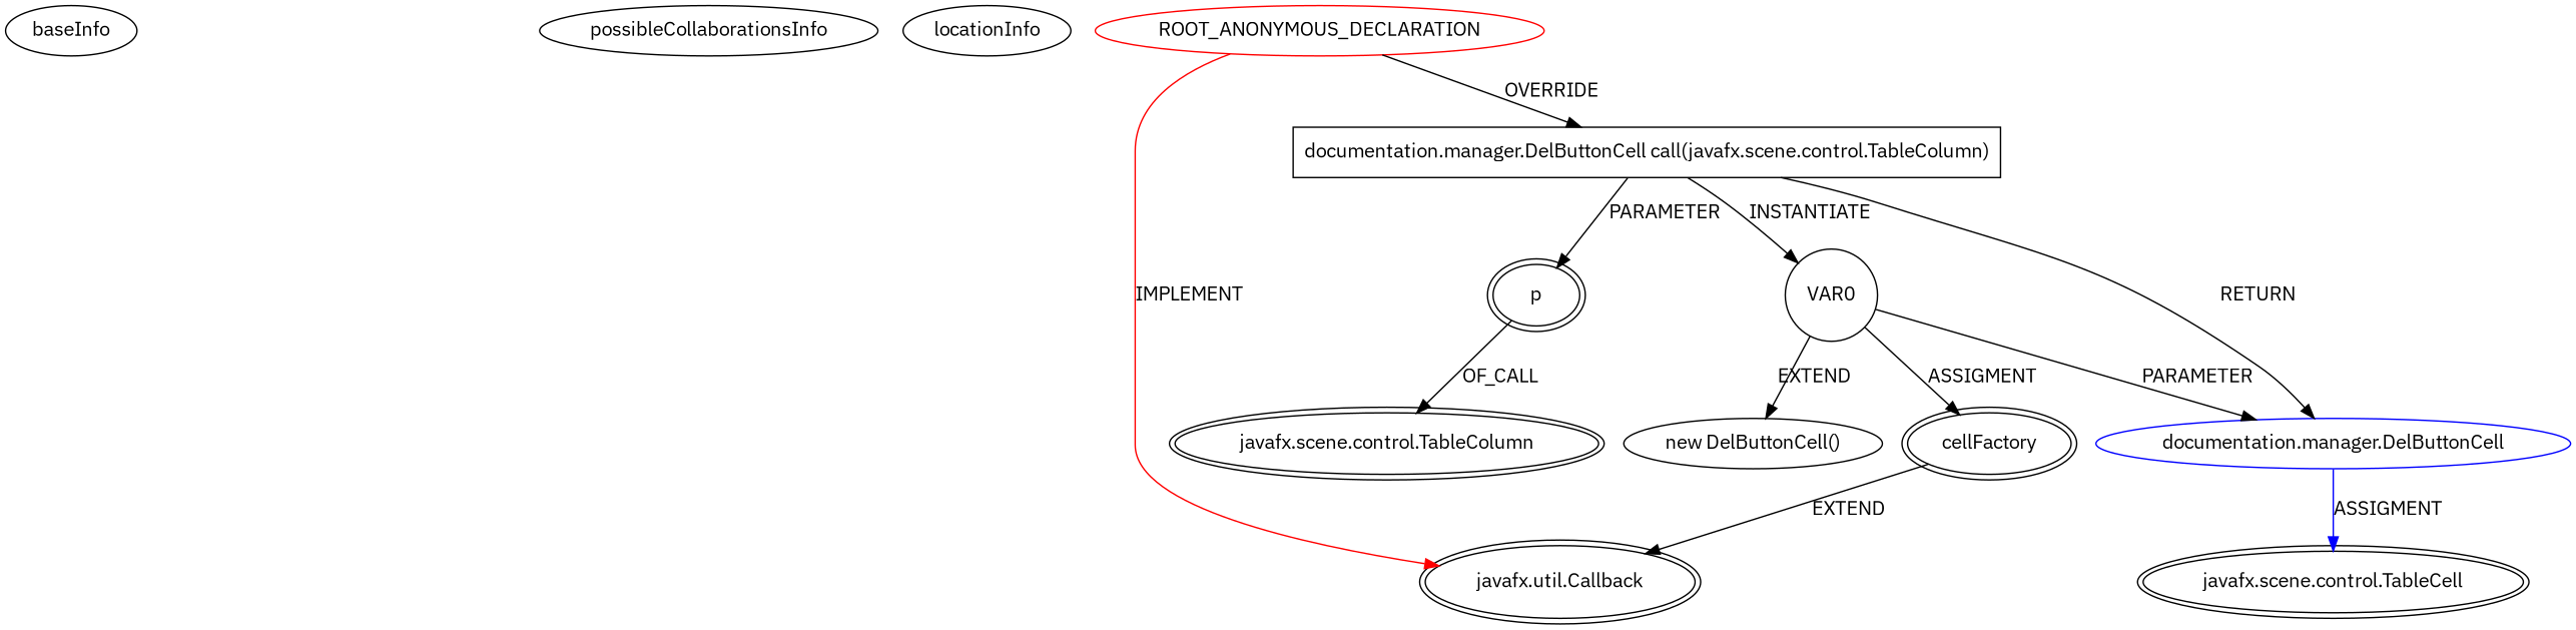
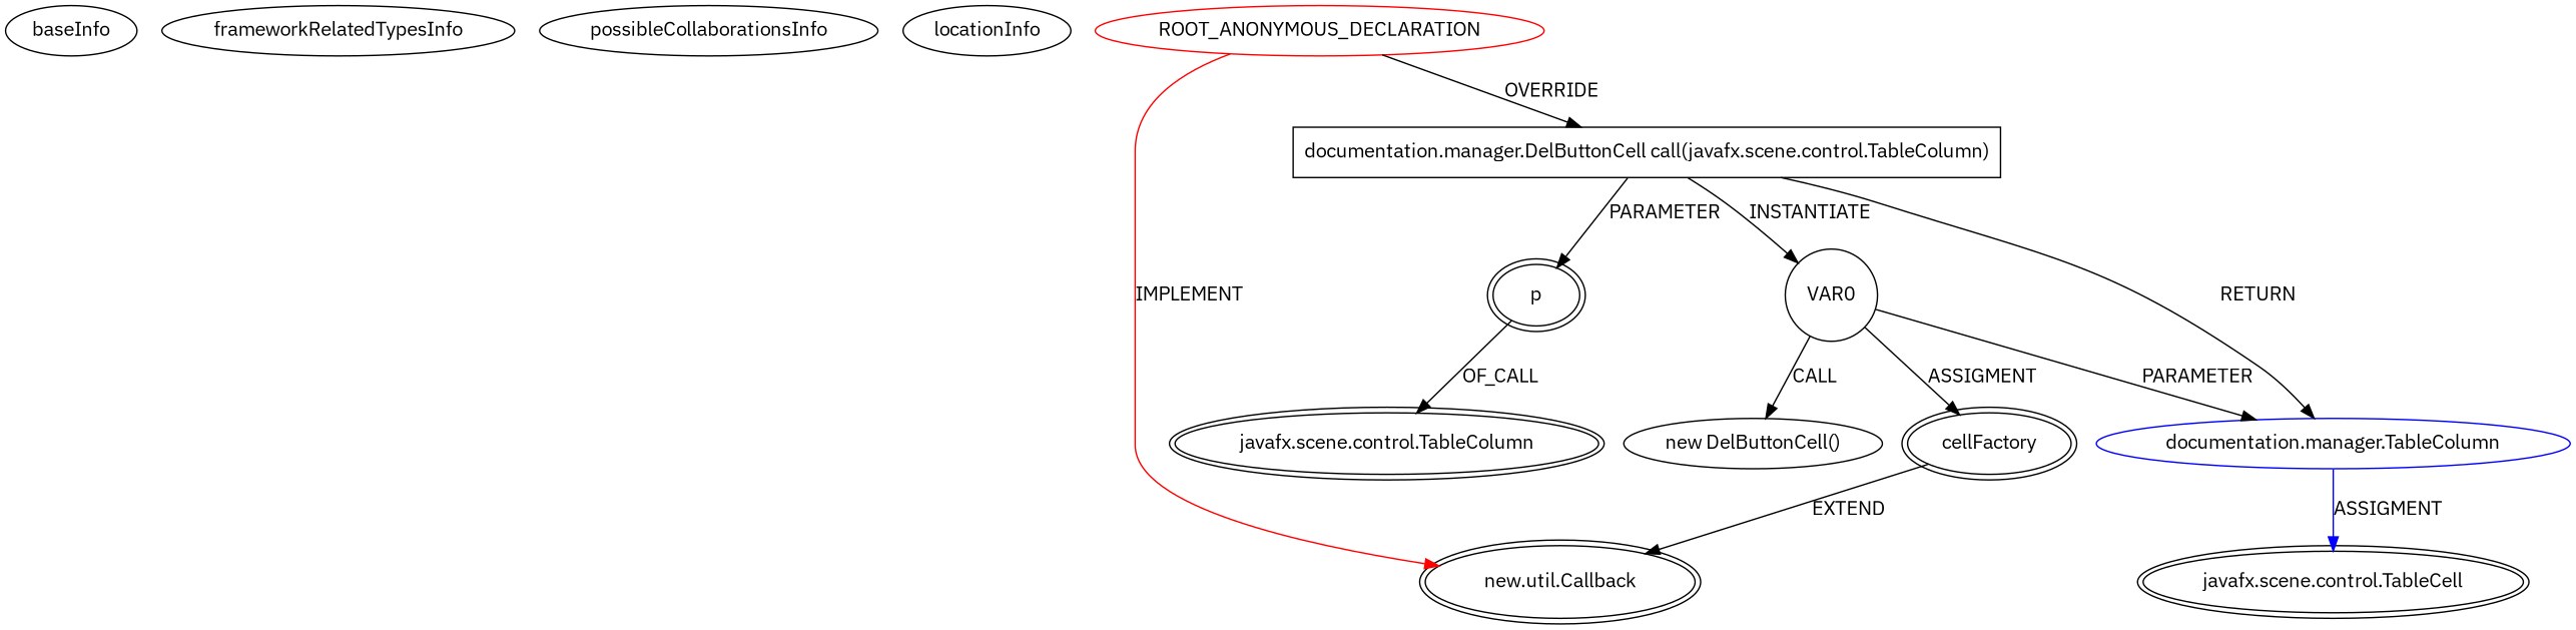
  digraph {
    fontname="IBM Plex Sans"
    node [fontname="IBM Plex Sans" isFrameworkType=false]
    edge [fontname="IBM Plex Sans"]
    baseInfo [category=extension_graph graphId=3243 isAnonymous=true possibleRelation=true isFrameworkType=""]
+   frameworkRelatedTypesInfo [0="javafx.util.Callback" isFrameworkType=""]
    possibleCollaborationsInfo [0="3243~OVERRIDING_METHOD_DECLARATION-INSTANTIATION-OVERRIDING_METHOD_DECLARATION-RETURN_TYPE-~javafx.util.Callback ~javafx.scene.control.TableCell ~true~false" isFrameworkType=""]
    locationInfo [contextSignature="void mkTable()" filePath="/jalbertcruz-Documentation-manager/Documentation-manager-master/src/documentation/manager/DocumentationManager.java" graphId=3243 projectName="jalbertcruz-Documentation-manager" isFrameworkType=""]
    n5 [color=red label=ROOT_ANONYMOUS_DECLARATION vertexType=ROOT_ANONYMOUS_DECLARATION]
-   n6 [isFrameworkType=true label="javafx.util.Callback" peripheries=2 vertexType=FRAMEWORK_INTERFACE_TYPE]
+   n6 [isFrameworkType=true label="new.util.Callback" peripheries=2 vertexType=FRAMEWORK_INTERFACE_TYPE]
    n7 [label="documentation.manager.DelButtonCell call(javafx.scene.control.TableColumn)" shape=box vertexType=OVERRIDING_METHOD_DECLARATION]
    n8 [isFrameworkType=true label=cellFactory peripheries=2 vertexType=OUTSIDE_VARIABLE_EXPRESION]
-   n9 [color=blue label="documentation.manager.DelButtonCell" vertexType=REFERENCE_CLIENT_CLASS_DECLARATION]
+   n9 [color=blue label="documentation.manager.TableColumn" vertexType=REFERENCE_CLIENT_CLASS_DECLARATION]
    n10 [isFrameworkType=true label=p peripheries=2 vertexType=PARAMETER_DECLARATION]
    n11 [label=VAR0 shape=circle vertexType=VARIABLE_EXPRESION]
    n12 [isFrameworkType=true label="javafx.scene.control.TableCell" peripheries=2 vertexType=FRAMEWORK_CLASS_TYPE]
    n13 [isFrameworkType=true label="javafx.scene.control.TableColumn" peripheries=2 vertexType=FRAMEWORK_CLASS_TYPE]
    n14 [label="new DelButtonCell()" vertexType=CONSTRUCTOR_CALL]
    n5 -> n6 [color=red label=IMPLEMENT]
    n5 -> n7 [label=OVERRIDE]
    n7 -> n9 [label=RETURN]
    n7 -> n10 [label=PARAMETER]
    n7 -> n11 [label=INSTANTIATE]
    n8 -> n6 [label=EXTEND]
    n9 -> n12 [color=blue label=ASSIGMENT]
    n10 -> n13 [label=OF_CALL]
    n11 -> n8 [label=ASSIGMENT]
    n11 -> n9 [label=PARAMETER]
-   n11 -> n14 [label=EXTEND]
+   n11 -> n14 [label=CALL]
  }
